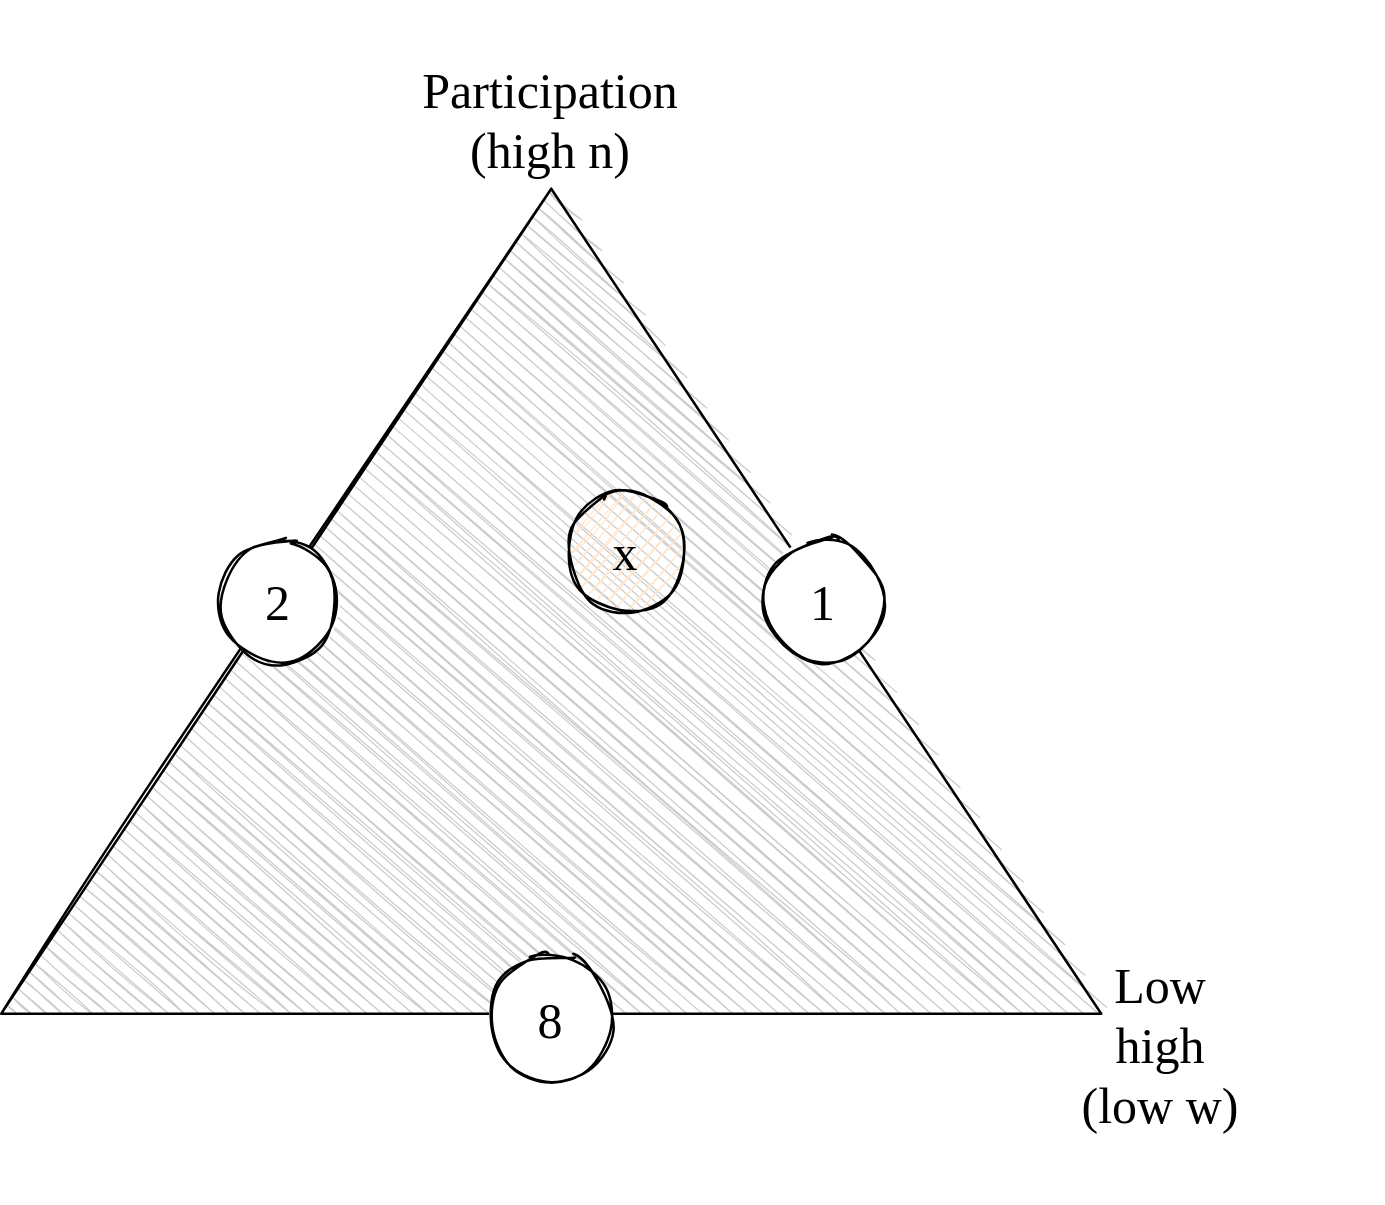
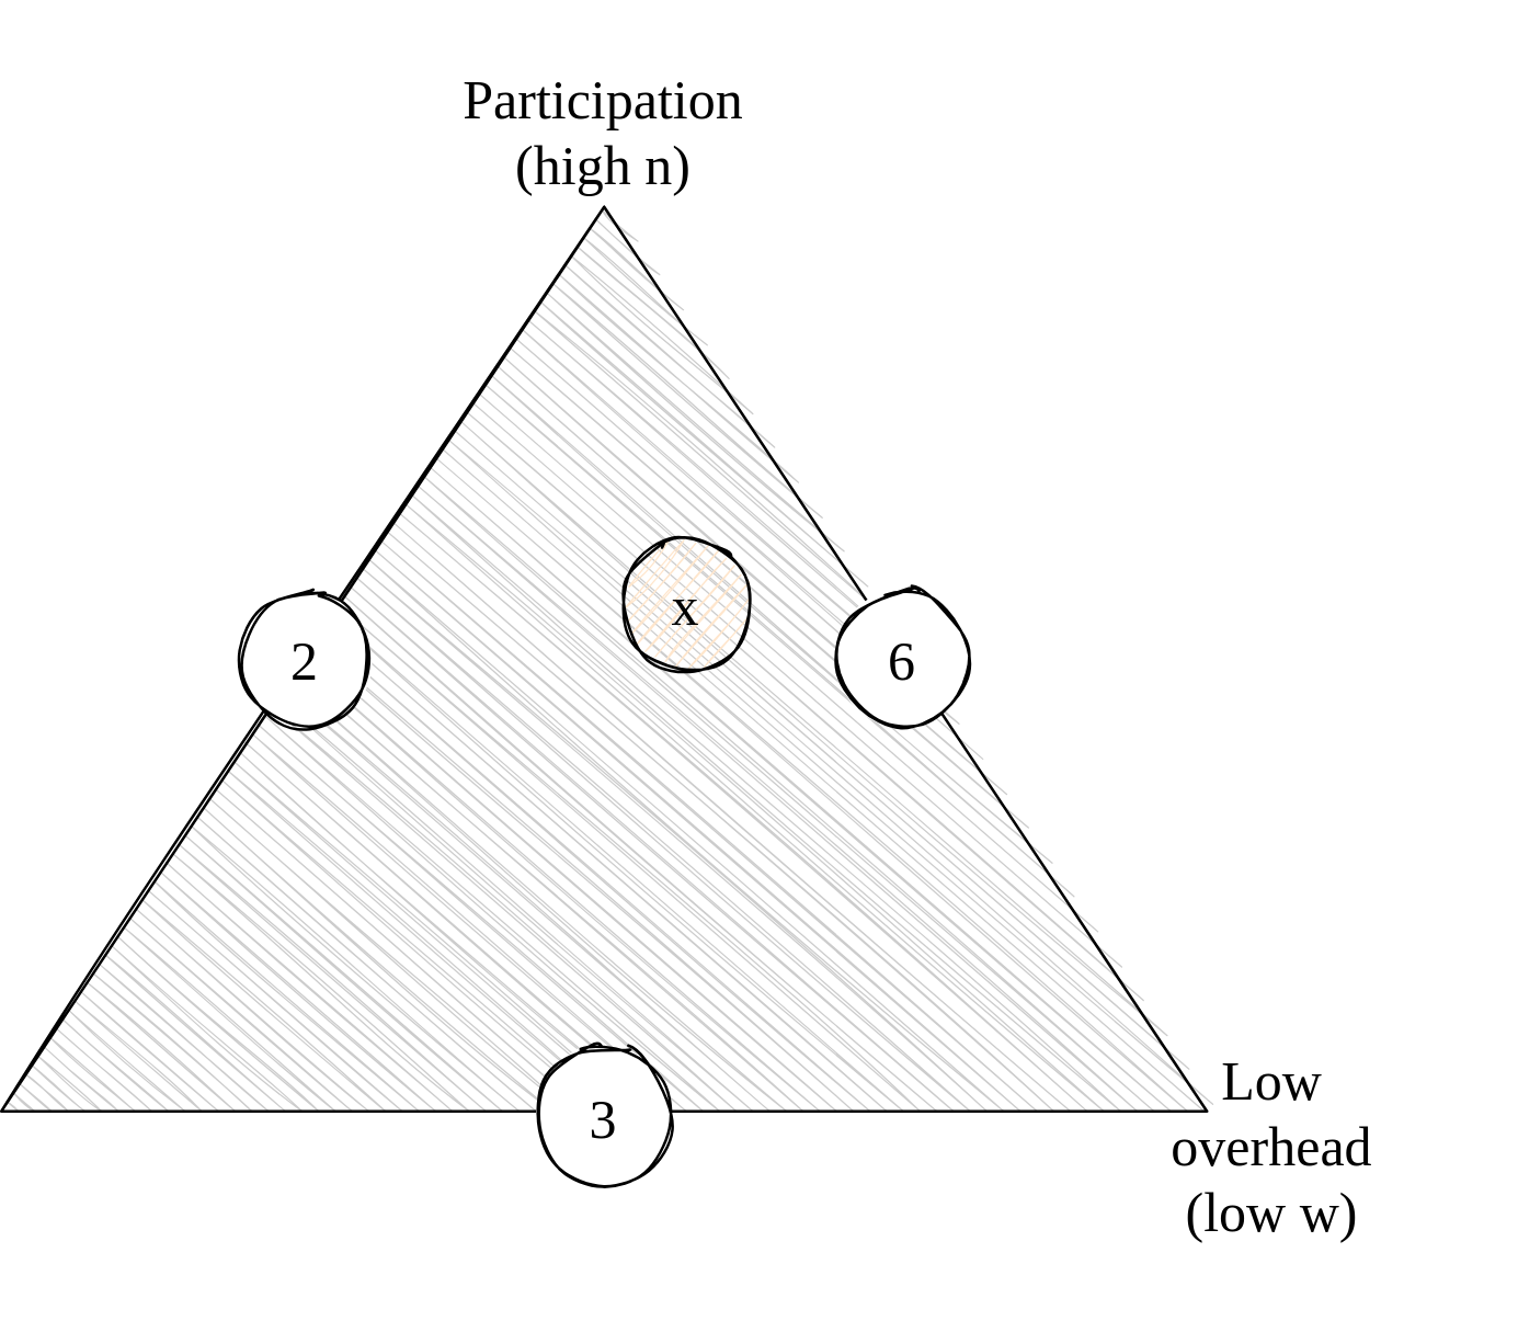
  <mxCell id="0" />
  <mxCell id="1" parent="0" />
  <mxCell id="2" value="" style="triangle;whiteSpace=wrap;html=1;rotation=-90;sketch=1;fillStyle=hachure;fillColor=#CCCCCC;" parent="1" vertex="1"><mxGeometry x="20" y="20" width="330" height="440" as="geometry" /></mxCell>
  <mxCell id="3" value="Participation&lt;br&gt;(high n)" style="text;html=1;strokeColor=none;fillColor=none;align=center;verticalAlign=middle;whiteSpace=wrap;rounded=0;sketch=1;fontFamily=Gloria Hallelujah;fontSource=https%3A%2F%2Ffonts.googleapis.com%2Fcss%3Ffamily%3DGloria%2BHallelujah;fontSize=20;" parent="1" vertex="1"><mxGeometry x="117" y="32" width="136" height="30" as="geometry" /></mxCell>
- <mxCell id="4" value="Low&lt;br&gt;high&lt;br&gt;(low w)" style="text;html=1;strokeColor=none;fillColor=none;align=center;verticalAlign=middle;whiteSpace=wrap;rounded=0;sketch=1;fontFamily=Gloria Hallelujah;fontSource=https%3A%2F%2Ffonts.googleapis.com%2Fcss%3Ffamily%3DGloria%2BHallelujah;fontSize=20;" parent="1" vertex="1"><mxGeometry x="361" y="402" width="136" height="30" as="geometry" /></mxCell>
+ <mxCell id="4" value="Low&lt;br&gt;overhead&lt;br&gt;(low w)" style="text;html=1;strokeColor=none;fillColor=none;align=center;verticalAlign=middle;whiteSpace=wrap;rounded=0;sketch=1;fontFamily=Gloria Hallelujah;fontSource=https%3A%2F%2Ffonts.googleapis.com%2Fcss%3Ffamily%3DGloria%2BHallelujah;fontSize=20;" parent="1" vertex="1"><mxGeometry x="361" y="402" width="136" height="30" as="geometry" /></mxCell>
  <mxCell id="5" value="" style="group" parent="1" vertex="1" connectable="0"><mxGeometry x="185" y="195" width="60" height="50" as="geometry" /></mxCell>
  <mxCell id="6" value="&lt;font data-font-src=&quot;https://fonts.googleapis.com/css?family=Gloria+Hallelujah&quot; style=&quot;font-size: 20px&quot; face=&quot;Gloria Hallelujah&quot;&gt;x&lt;/font&gt;" style="ellipse;whiteSpace=wrap;html=1;aspect=fixed;sketch=1;fillColor=#ffe6cc;" parent="5" vertex="1"><mxGeometry x="5" width="50" height="50" as="geometry" /></mxCell>
  <mxCell id="7" value="" style="group" parent="1" vertex="1" connectable="0"><mxGeometry x="46" y="215" width="60" height="50" as="geometry" /></mxCell>
  <mxCell id="8" value="&lt;font data-font-src=&quot;https://fonts.googleapis.com/css?family=Gloria+Hallelujah&quot; style=&quot;font-size: 20px&quot; face=&quot;Gloria Hallelujah&quot;&gt;2&lt;/font&gt;" style="ellipse;whiteSpace=wrap;html=1;aspect=fixed;sketch=1;" parent="7" vertex="1"><mxGeometry x="5" width="50" height="50" as="geometry" /></mxCell>
- <mxCell id="9" value="&lt;font data-font-src=&quot;https://fonts.googleapis.com/css?family=Gloria+Hallelujah&quot; style=&quot;font-size: 20px&quot; face=&quot;Gloria Hallelujah&quot;&gt;1&lt;/font&gt;" style="ellipse;whiteSpace=wrap;html=1;aspect=fixed;sketch=1;" parent="1" vertex="1"><mxGeometry x="269" y="214.66" width="50" height="50" as="geometry" /></mxCell>
- <mxCell id="10" value="&lt;font data-font-src=&quot;https://fonts.googleapis.com/css?family=Gloria+Hallelujah&quot; style=&quot;font-size: 20px&quot; face=&quot;Gloria Hallelujah&quot;&gt;8&lt;/font&gt;" style="ellipse;whiteSpace=wrap;html=1;aspect=fixed;sketch=1;" parent="1" vertex="1"><mxGeometry x="160" y="382" width="50" height="50" as="geometry" /></mxCell>
+ <mxCell id="9" value="&lt;font data-font-src=&quot;https://fonts.googleapis.com/css?family=Gloria+Hallelujah&quot; style=&quot;font-size: 20px&quot; face=&quot;Gloria Hallelujah&quot;&gt;6&lt;/font&gt;" style="ellipse;whiteSpace=wrap;html=1;aspect=fixed;sketch=1;" parent="1" vertex="1"><mxGeometry x="269" y="214.66" width="50" height="50" as="geometry" /></mxCell>
+ <mxCell id="10" value="&lt;font data-font-src=&quot;https://fonts.googleapis.com/css?family=Gloria+Hallelujah&quot; style=&quot;font-size: 20px&quot; face=&quot;Gloria Hallelujah&quot;&gt;3&lt;/font&gt;" style="ellipse;whiteSpace=wrap;html=1;aspect=fixed;sketch=1;" parent="1" vertex="1"><mxGeometry x="160" y="382" width="50" height="50" as="geometry" /></mxCell>
